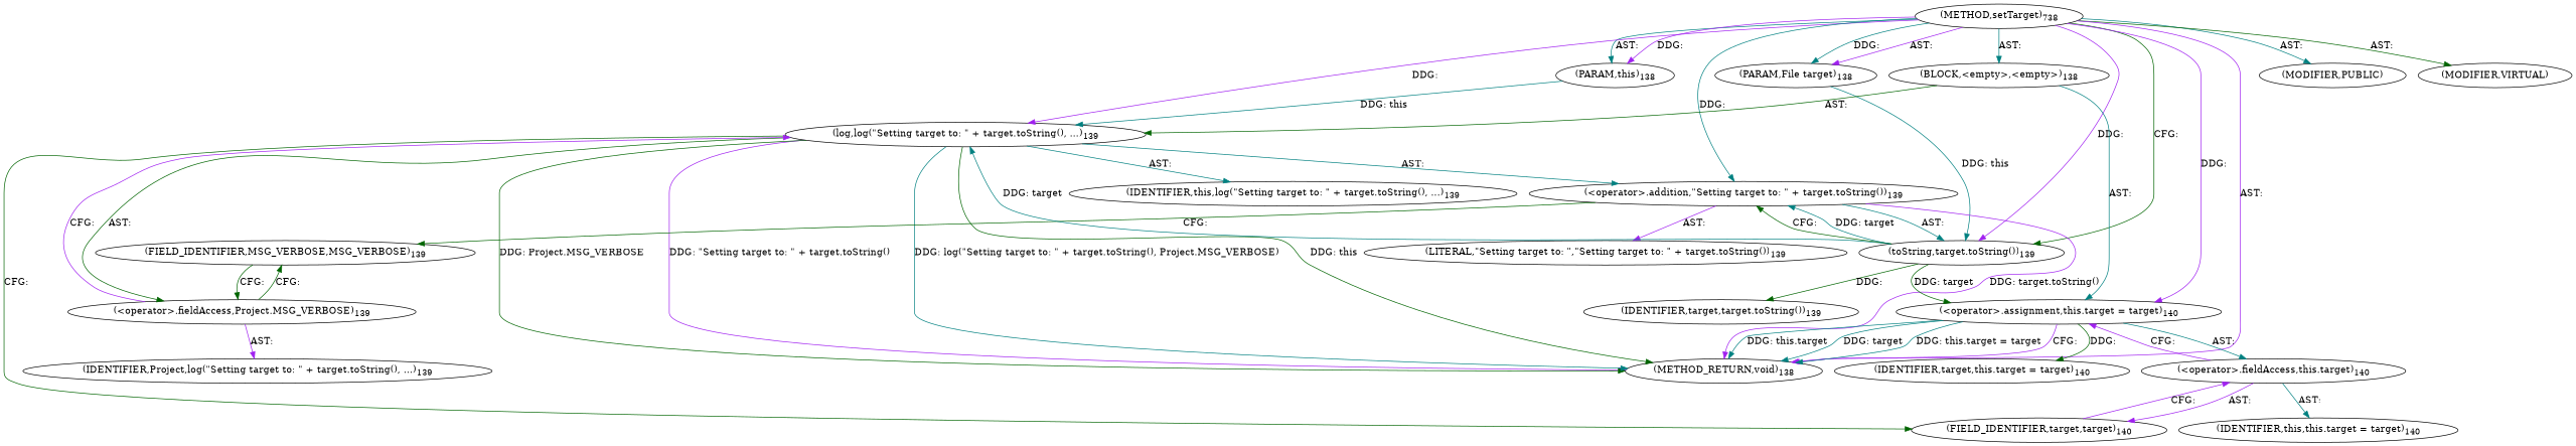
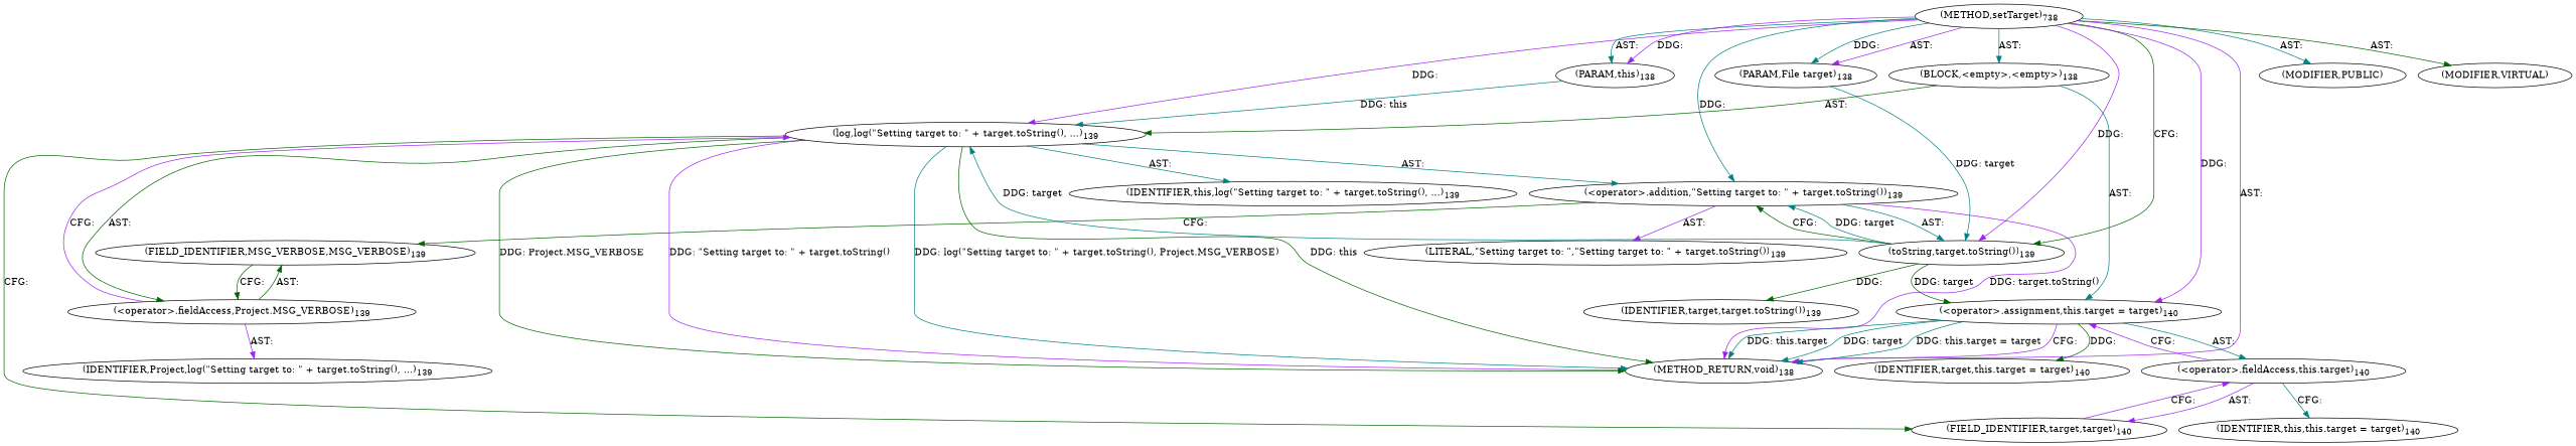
  digraph {
    edge [color=teal]
    n1 [label=<(METHOD,setTarget)<SUB>738</SUB>>]
    n2 [label=<(PARAM,this)<SUB>138</SUB>>]
    n3 [label=<(PARAM,File target)<SUB>138</SUB>>]
    n4 [label=<(BLOCK,&lt;empty&gt;,&lt;empty&gt;)<SUB>138</SUB>>]
    n5 [label=<(log,log(&quot;Setting target to: &quot; + target.toString(), ...)<SUB>139</SUB>>]
    n6 [label=<(&lt;operator&gt;.addition,&quot;Setting target to: &quot; + target.toString())<SUB>139</SUB>>]
    n7 [label=<(toString,target.toString())<SUB>139</SUB>>]
    n8 [label=<(&lt;operator&gt;.assignment,this.target = target)<SUB>140</SUB>>]
    n9 [label=<(MODIFIER,PUBLIC)>]
    n10 [label=<(MODIFIER,VIRTUAL)>]
    n11 [label=<(METHOD_RETURN,void)<SUB>138</SUB>>]
    n12 [label=<(IDENTIFIER,this,log(&quot;Setting target to: &quot; + target.toString(), ...)<SUB>139</SUB>>]
    n13 [label=<(&lt;operator&gt;.fieldAccess,Project.MSG_VERBOSE)<SUB>139</SUB>>]
    n14 [label=<(FIELD_IDENTIFIER,target,target)<SUB>140</SUB>>]
    n15 [label=<(LITERAL,&quot;Setting target to: &quot;,&quot;Setting target to: &quot; + target.toString())<SUB>139</SUB>>]
    n16 [label=<(FIELD_IDENTIFIER,MSG_VERBOSE,MSG_VERBOSE)<SUB>139</SUB>>]
    n17 [label=<(IDENTIFIER,target,target.toString())<SUB>139</SUB>>]
    n18 [label=<(&lt;operator&gt;.fieldAccess,this.target)<SUB>140</SUB>>]
    n19 [label=<(IDENTIFIER,target,this.target = target)<SUB>140</SUB>>]
    n20 [label=<(IDENTIFIER,Project,log(&quot;Setting target to: &quot; + target.toString(), ...)<SUB>139</SUB>>]
    n21 [label=<(IDENTIFIER,this,this.target = target)<SUB>140</SUB>>]
    n1 -> n2 [label="AST: "]
    n1 -> n2 [color=purple label="DDG: "]
    n1 -> n3 [color=purple label="AST: "]
    n1 -> n3 [label="DDG: "]
    n1 -> n4 [label="AST: "]
    n1 -> n5 [color=purple label="DDG: "]
    n1 -> n6 [label="DDG: "]
    n1 -> n7 [color=darkgreen label="CFG: "]
    n1 -> n7 [color=purple label="DDG: "]
    n1 -> n8 [color=purple label="DDG: "]
    n1 -> n9 [label="AST: "]
    n1 -> n10 [color=darkgreen label="AST: "]
    n1 -> n11 [color=purple label="AST: "]
    n2 -> n5 [label="DDG: this"]
-   n3 -> n7 [label="DDG: this"]
+   n3 -> n7 [label="DDG: target"]
    n4 -> n5 [color=darkgreen label="AST: "]
    n4 -> n8 [label="AST: "]
    n5 -> n6 [label="AST: "]
    n5 -> n11 [color=darkgreen label="DDG: this"]
    n5 -> n11 [color=purple label="DDG: &quot;Setting target to: &quot; + target.toString()"]
    n5 -> n11 [color=darkgreen label="DDG: Project.MSG_VERBOSE"]
    n5 -> n11 [label="DDG: log(&quot;Setting target to: &quot; + target.toString(), Project.MSG_VERBOSE)"]
    n5 -> n12 [label="AST: "]
    n5 -> n13 [color=darkgreen label="AST: "]
    n5 -> n14 [color=darkgreen label="CFG: "]
    n6 -> n7 [label="AST: "]
    n6 -> n11 [color=purple label="DDG: target.toString()"]
    n6 -> n15 [color=purple label="AST: "]
    n6 -> n16 [color=darkgreen label="CFG: "]
    n7 -> n5 [label="DDG: target"]
    n7 -> n6 [color=darkgreen label="CFG: "]
    n7 -> n6 [label="DDG: target"]
    n7 -> n8 [color=darkgreen label="DDG: target"]
    n7 -> n17 [color=darkgreen label="DDG: "]
    n8 -> n11 [color=purple label="CFG: "]
    n8 -> n11 [label="DDG: this.target"]
    n8 -> n11 [label="DDG: target"]
    n8 -> n11 [label="DDG: this.target = target"]
    n8 -> n18 [label="AST: "]
    n8 -> n19 [color=darkgreen label="DDG: "]
    n13 -> n5 [color=purple label="CFG: "]
-   n13 -> n16 [color=darkgreen label="CFG: "]
+   n13 -> n16 [color=darkgreen label="AST: "]
    n13 -> n20 [color=purple label="AST: "]
    n14 -> n18 [color=purple label="CFG: "]
    n16 -> n13 [color=darkgreen label="CFG: "]
    n18 -> n8 [color=purple label="CFG: "]
    n18 -> n14 [color=purple label="AST: "]
-   n18 -> n21 [label="AST: "]
+   n18 -> n21 [label="CFG: "]
  }
